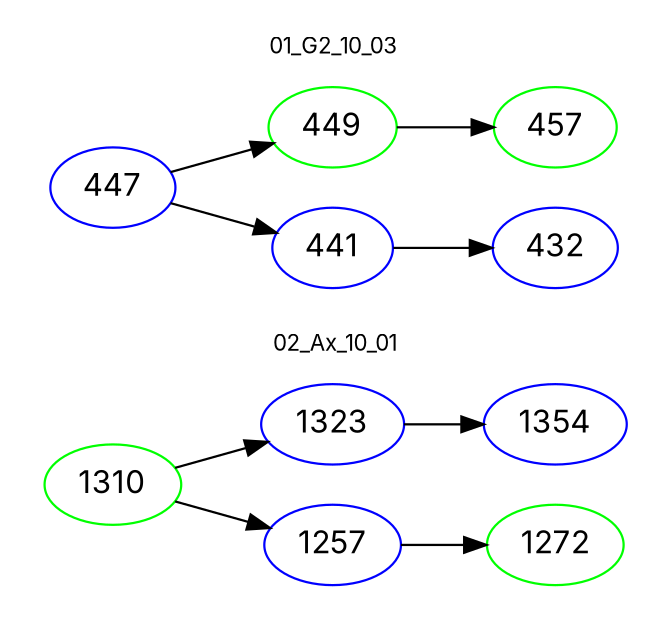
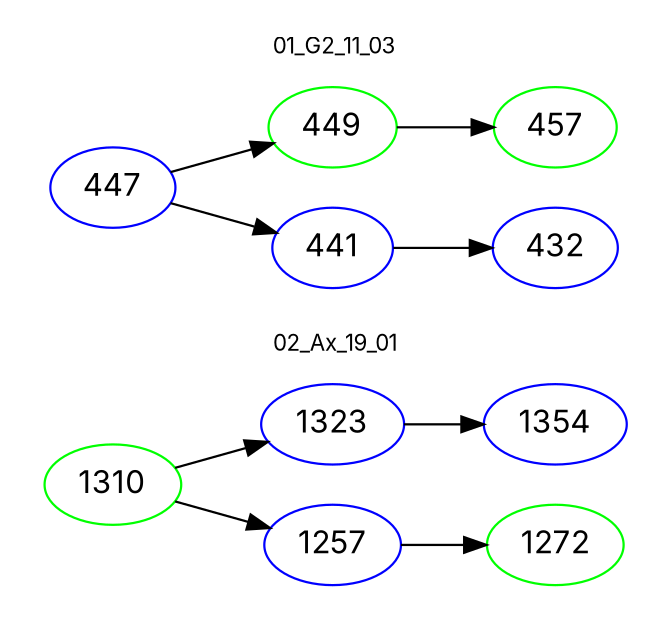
  digraph {
    fontname=Inter
    rankdir=LR
    node [color=blue fontname=Inter]
    edge [color=black fontname=Inter]
    n1 [color=green label=1310]
    n2 [label=1257]
    n3 [label=1323]
    n4 [color=green label=1272]
    n5 [label=1354]
    n6 [label=447]
    n7 [label=441]
    n8 [color=green label=449]
    n9 [label=432]
    n10 [color=green label=457]
    subgraph cluster_1 {
      color=white
      fontsize=10
-     label="02_Ax_10_01"
+     label="02_Ax_19_01"
      n1
      n2
      n3
      n4
      n5
    }
    subgraph cluster_2 {
      color=white
      fontsize=10
-     label="01_G2_10_03"
+     label="01_G2_11_03"
      n6
      n7
      n8
      n9
      n10
    }
    n1 -> n2
    n1 -> n3
    n2 -> n4
    n3 -> n5
    n6 -> n7
    n6 -> n8
    n7 -> n9
    n8 -> n10
  }
